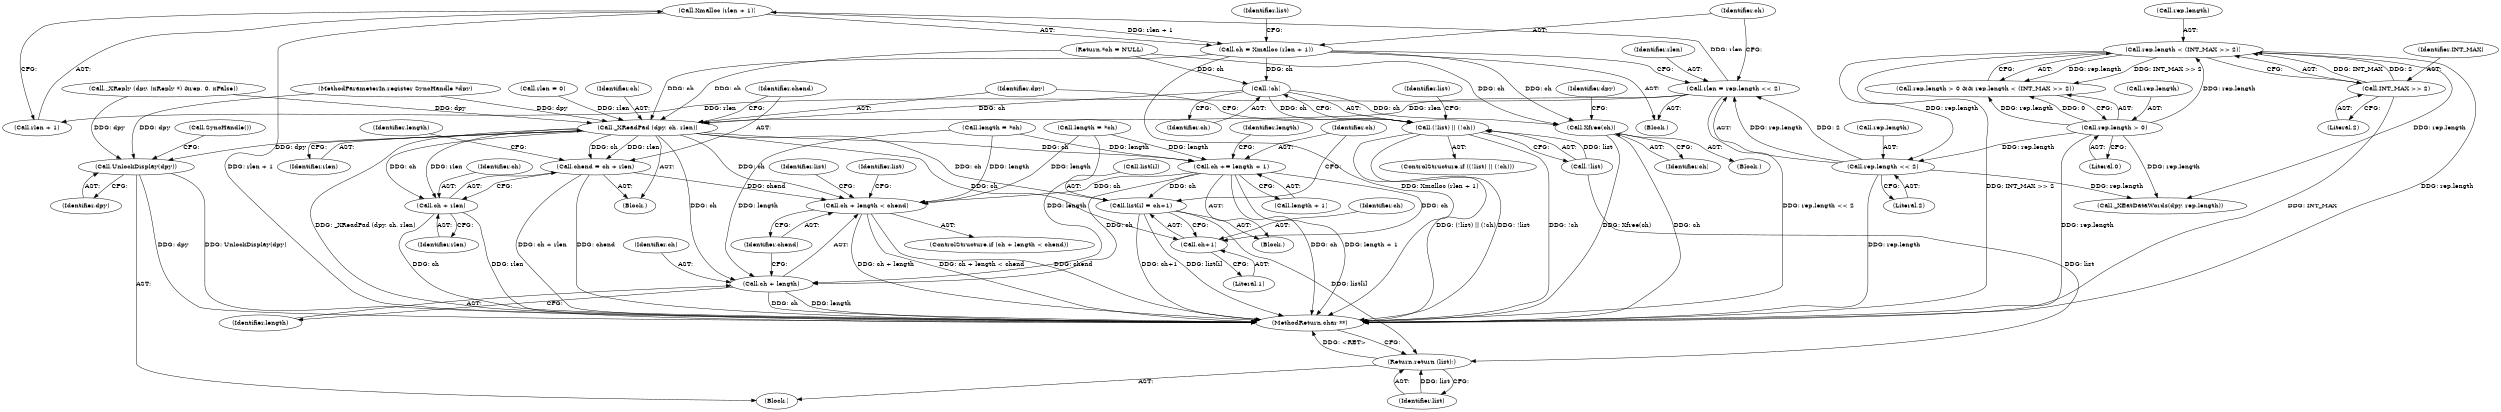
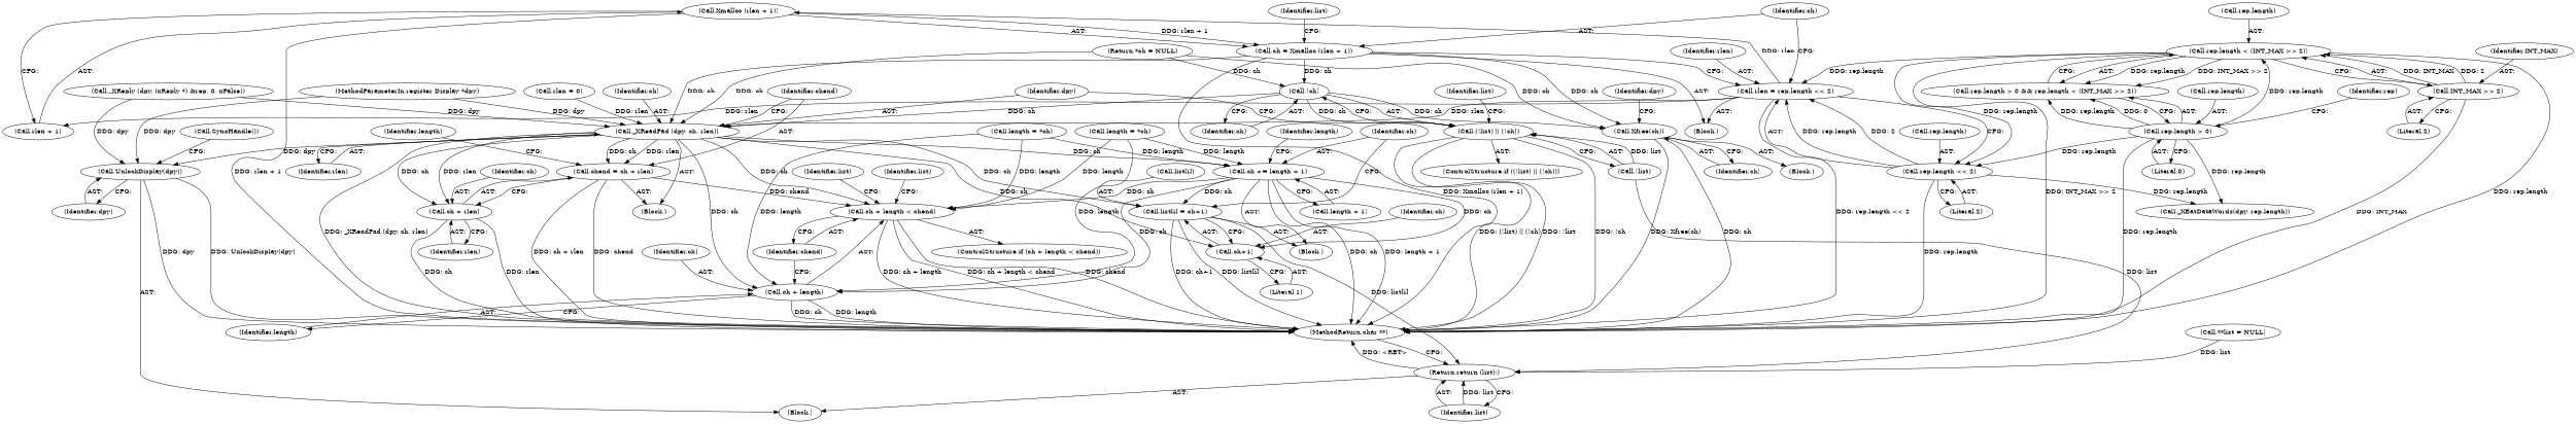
  digraph {
    n1 [label="(Call,Xmalloc (rlen + 1))"]
    n2 [label="(Call,ch = Xmalloc (rlen + 1))"]
    n3 [label="(Call,rlen + 1)"]
    n4 [label="(MethodReturn,char **)"]
    n5 [label="(Call,rlen = rep.length << 2)"]
    n6 [label="(Call,_XReadPad (dpy, ch, rlen))"]
    n7 [label="(Block,)"]
    n8 [label="(Call,!ch)"]
    n9 [label="(Call,Xfree(ch))"]
    n10 [label="(Return,return (list);)"]
    n11 [label="(Call,rep.length << 2)"]
    n12 [label="(Literal,2)"]
    n13 [label="(Call,_XEatDataWords(dpy, rep.length))"]
    n14 [label="(Call,chend = ch + rlen)"]
    n15 [label="(Call,ch + length < chend)"]
    n16 [label="(Call,ch + rlen)"]
    n17 [label="(Call,ch + length)"]
    n18 [label="(Call,list[i] = ch+1)"]
    n19 [label="(Call,ch+1)"]
    n20 [label="(Call,ch += length + 1)"]
    n21 [label="(Call,UnlockDisplay(dpy))"]
    n22 [label="(Identifier,rlen)"]
    n23 [label="(Block,)"]
    n24 [label="(Call,rep.length < (INT_MAX >> 2))"]
    n25 [label="(Call,INT_MAX >> 2)"]
    n26 [label="(Call,rep.length > 0 && rep.length < (INT_MAX >> 2))"]
    n27 [label="(Literal,2)"]
    n28 [label="(Call,rep.length > 0)"]
    n29 [label="(Literal,0)"]
    n30 [label="(Call,(!list) || (!ch))"]
    n31 [label="(Identifier,ch)"]
    n32 [label="(Identifier,ch)"]
    n33 [label="(Block,)"]
    n34 [label="(Call,!list)"]
    n35 [label="(ControlStructure,if ((!list) || (!ch)))"]
    n36 [label="(ControlStructure,if (ch + length < chend))"]
    n37 [label="(Identifier,chend)"]
    n38 [label="(Identifier,rlen)"]
    n39 [label="(Identifier,length)"]
    n40 [label="(Block,)"]
    n41 [label="(Literal,1)"]
    n42 [label="(Call,length + 1)"]
    n43 [label="(Block,)"]
    n44 [label="(Identifier,dpy)"]
    n45 [label="(Identifier,list)"]
    n46 [label="(Identifier,ch)"]
    n47 [label="(Call,length = *ch)"]
    n48 [label="(Identifier,INT_MAX)"]
    n49 [label="(Identifier,ch)"]
    n50 [label="(Call,_XReply (dpy, (xReply *) &rep, 0, xFalse))"]
    n51 [label="(Call,rep.length)"]
    n52 [label="(Identifier,list)"]
    n53 [label="(Call,rep.length)"]
+   n54 [label="(Identifier,rep)"]
+   n55 [label="(Call,**list = NULL)"]
    n56 [label="(Identifier,length)"]
-   n57 [label="(MethodParameterIn,register SyncHandle *dpy)"]
+   n57 [label="(MethodParameterIn,register Display *dpy)"]
    n58 [label="(Call,list[i])"]
    n59 [label="(Identifier,ch)"]
    n60 [label="(Identifier,rlen)"]
    n61 [label="(Identifier,dpy)"]
    n62 [label="(Identifier,list)"]
    n63 [label="(Call,rlen = 0)"]
    n64 [label="(Identifier,list)"]
    n65 [label="(Call,length = *ch)"]
    n66 [label="(Return,*ch = NULL)"]
    n67 [label="(Identifier,list)"]
    n68 [label="(Identifier,ch)"]
    n69 [label="(Call,SyncHandle())"]
    n70 [label="(Identifier,ch)"]
    n71 [label="(Identifier,chend)"]
    n72 [label="(Call,rep.length)"]
    n73 [label="(Identifier,ch)"]
    n74 [label="(Identifier,length)"]
    n75 [label="(Identifier,dpy)"]
    n1 -> n2 [label="AST: "]
    n1 -> n2 [label="DDG: rlen + 1"]
    n1 -> n3 [label="CFG: "]
    n1 -> n4 [label="DDG: rlen + 1"]
    n2 -> n4 [label="DDG: Xmalloc (rlen + 1)"]
    n2 -> n5 [label="CFG: "]
    n2 -> n6 [label="DDG: ch"]
    n2 -> n7 [label="AST: "]
    n2 -> n8 [label="DDG: ch"]
    n2 -> n9 [label="DDG: ch"]
    n3 -> n1 [label="AST: "]
    n4 -> n10 [label="CFG: "]
    n5 -> n1 [label="DDG: rlen"]
    n5 -> n3 [label="DDG: rlen"]
    n5 -> n4 [label="DDG: rep.length << 2"]
    n5 -> n6 [label="DDG: rlen"]
    n5 -> n7 [label="AST: "]
+   n5 -> n11 [label="CFG: "]
    n6 -> n4 [label="DDG: _XReadPad (dpy, ch, rlen)"]
    n6 -> n14 [label="DDG: ch"]
    n6 -> n14 [label="DDG: rlen"]
    n6 -> n15 [label="DDG: ch"]
    n6 -> n16 [label="DDG: ch"]
    n6 -> n16 [label="DDG: rlen"]
    n6 -> n17 [label="DDG: ch"]
    n6 -> n18 [label="DDG: ch"]
    n6 -> n19 [label="DDG: ch"]
    n6 -> n20 [label="DDG: ch"]
    n6 -> n21 [label="DDG: dpy"]
    n6 -> n22 [label="CFG: "]
    n6 -> n23 [label="AST: "]
    n8 -> n6 [label="DDG: ch"]
    n8 -> n9 [label="DDG: ch"]
    n8 -> n30 [label="AST: "]
    n8 -> n30 [label="DDG: ch"]
    n8 -> n31 [label="CFG: "]
    n9 -> n4 [label="DDG: ch"]
    n9 -> n4 [label="DDG: Xfree(ch)"]
    n9 -> n32 [label="CFG: "]
    n9 -> n33 [label="AST: "]
    n10 -> n4 [label="DDG: <RET>"]
    n10 -> n43 [label="AST: "]
    n10 -> n45 [label="CFG: "]
    n11 -> n4 [label="DDG: rep.length"]
    n11 -> n5 [label="AST: "]
    n11 -> n5 [label="DDG: rep.length"]
    n11 -> n5 [label="DDG: 2"]
    n11 -> n12 [label="CFG: "]
    n11 -> n13 [label="DDG: rep.length"]
    n12 -> n11 [label="AST: "]
    n14 -> n4 [label="DDG: ch + rlen"]
    n14 -> n4 [label="DDG: chend"]
    n14 -> n15 [label="DDG: chend"]
    n14 -> n16 [label="CFG: "]
    n14 -> n23 [label="AST: "]
    n15 -> n4 [label="DDG: ch + length < chend"]
    n15 -> n4 [label="DDG: ch + length"]
    n15 -> n4 [label="DDG: chend"]
    n15 -> n36 [label="AST: "]
    n15 -> n37 [label="CFG: "]
    n16 -> n4 [label="DDG: rlen"]
    n16 -> n4 [label="DDG: ch"]
    n16 -> n14 [label="AST: "]
    n16 -> n38 [label="CFG: "]
    n17 -> n4 [label="DDG: length"]
    n17 -> n4 [label="DDG: ch"]
    n17 -> n15 [label="AST: "]
    n17 -> n39 [label="CFG: "]
    n18 -> n4 [label="DDG: ch+1"]
    n18 -> n4 [label="DDG: list[i]"]
    n18 -> n10 [label="DDG: list[i]"]
    n18 -> n19 [label="CFG: "]
    n18 -> n40 [label="AST: "]
    n19 -> n18 [label="AST: "]
    n19 -> n41 [label="CFG: "]
    n20 -> n4 [label="DDG: ch"]
    n20 -> n4 [label="DDG: length + 1"]
    n20 -> n15 [label="DDG: ch"]
    n20 -> n17 [label="DDG: ch"]
    n20 -> n18 [label="DDG: ch"]
    n20 -> n19 [label="DDG: ch"]
    n20 -> n40 [label="AST: "]
    n20 -> n42 [label="CFG: "]
    n21 -> n4 [label="DDG: dpy"]
    n21 -> n4 [label="DDG: UnlockDisplay(dpy)"]
    n21 -> n43 [label="AST: "]
    n21 -> n44 [label="CFG: "]
    n22 -> n6 [label="AST: "]
    n24 -> n4 [label="DDG: INT_MAX >> 2"]
    n24 -> n4 [label="DDG: rep.length"]
    n24 -> n11 [label="DDG: rep.length"]
-   n24 -> n13 [label="DDG: rep.length"]
+   n24 -> n5 [label="DDG: rep.length"]
    n24 -> n25 [label="CFG: "]
    n24 -> n26 [label="AST: "]
    n24 -> n26 [label="DDG: rep.length"]
    n24 -> n26 [label="DDG: INT_MAX >> 2"]
    n25 -> n4 [label="DDG: INT_MAX"]
    n25 -> n24 [label="AST: "]
    n25 -> n24 [label="DDG: INT_MAX"]
    n25 -> n24 [label="DDG: 2"]
    n25 -> n27 [label="CFG: "]
    n26 -> n24 [label="CFG: "]
    n26 -> n28 [label="CFG: "]
    n27 -> n25 [label="AST: "]
    n28 -> n4 [label="DDG: rep.length"]
    n28 -> n11 [label="DDG: rep.length"]
    n28 -> n13 [label="DDG: rep.length"]
    n28 -> n24 [label="DDG: rep.length"]
    n28 -> n26 [label="AST: "]
    n28 -> n26 [label="DDG: rep.length"]
    n28 -> n26 [label="DDG: 0"]
    n28 -> n29 [label="CFG: "]
    n29 -> n28 [label="AST: "]
    n30 -> n4 [label="DDG: !ch"]
    n30 -> n4 [label="DDG: (!list) || (!ch)"]
    n30 -> n4 [label="DDG: !list"]
    n30 -> n8 [label="CFG: "]
    n30 -> n34 [label="CFG: "]
    n30 -> n35 [label="AST: "]
    n31 -> n8 [label="AST: "]
    n32 -> n9 [label="AST: "]
    n34 -> n10 [label="DDG: list"]
    n34 -> n30 [label="AST: "]
    n34 -> n30 [label="DDG: list"]
    n37 -> n15 [label="AST: "]
    n37 -> n17 [label="CFG: "]
    n38 -> n16 [label="AST: "]
    n39 -> n17 [label="AST: "]
    n41 -> n19 [label="AST: "]
    n42 -> n20 [label="AST: "]
    n44 -> n21 [label="AST: "]
    n45 -> n10 [label="AST: "]
    n45 -> n10 [label="DDG: list"]
    n46 -> n16 [label="AST: "]
    n47 -> n15 [label="DDG: length"]
    n47 -> n17 [label="DDG: length"]
    n47 -> n20 [label="DDG: length"]
    n48 -> n25 [label="AST: "]
    n49 -> n18 [label="CFG: "]
    n49 -> n20 [label="AST: "]
    n50 -> n6 [label="DDG: dpy"]
    n50 -> n21 [label="DDG: dpy"]
    n51 -> n11 [label="AST: "]
    n52 -> n15 [label="CFG: "]
    n53 -> n24 [label="AST: "]
+   n54 -> n28 [label="CFG: "]
+   n55 -> n10 [label="DDG: list"]
    n56 -> n14 [label="CFG: "]
    n57 -> n6 [label="DDG: dpy"]
    n57 -> n21 [label="DDG: dpy"]
    n58 -> n18 [label="AST: "]
    n59 -> n6 [label="AST: "]
    n60 -> n5 [label="AST: "]
    n61 -> n6 [label="AST: "]
    n61 -> n30 [label="CFG: "]
    n62 -> n15 [label="CFG: "]
    n63 -> n6 [label="DDG: rlen"]
    n64 -> n2 [label="CFG: "]
    n65 -> n15 [label="DDG: length"]
    n65 -> n17 [label="DDG: length"]
    n65 -> n20 [label="DDG: length"]
    n66 -> n6 [label="DDG: ch"]
    n66 -> n8 [label="DDG: ch"]
    n66 -> n9 [label="DDG: ch"]
    n67 -> n30 [label="CFG: "]
    n68 -> n17 [label="AST: "]
    n69 -> n21 [label="CFG: "]
    n70 -> n2 [label="AST: "]
    n70 -> n5 [label="CFG: "]
    n71 -> n6 [label="CFG: "]
    n71 -> n14 [label="AST: "]
    n72 -> n28 [label="AST: "]
    n73 -> n19 [label="AST: "]
    n74 -> n20 [label="CFG: "]
    n75 -> n9 [label="CFG: "]
  }
